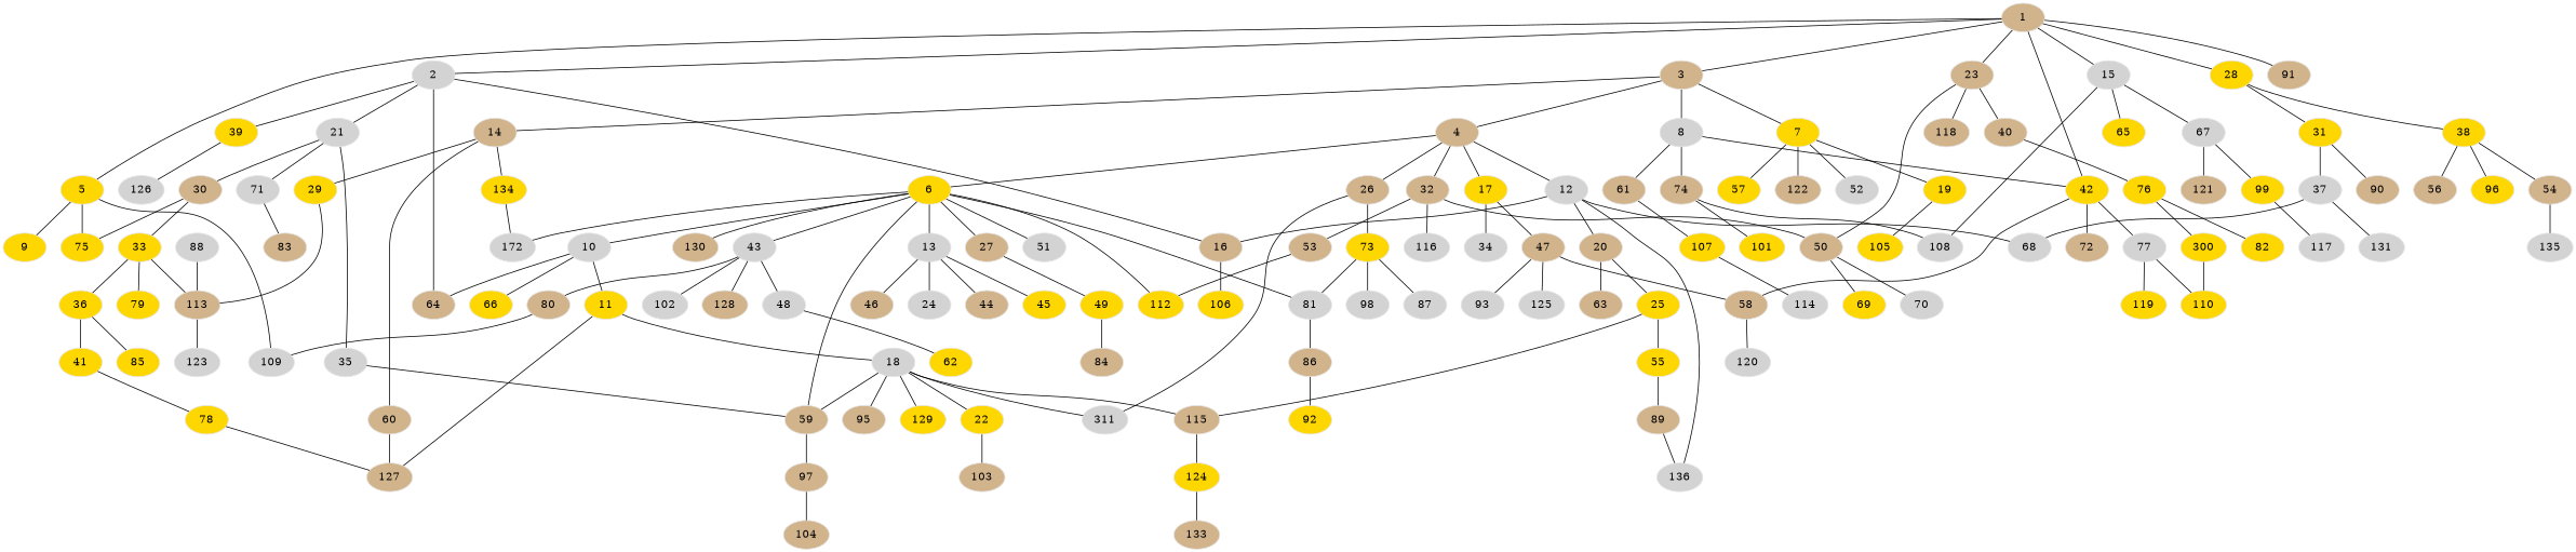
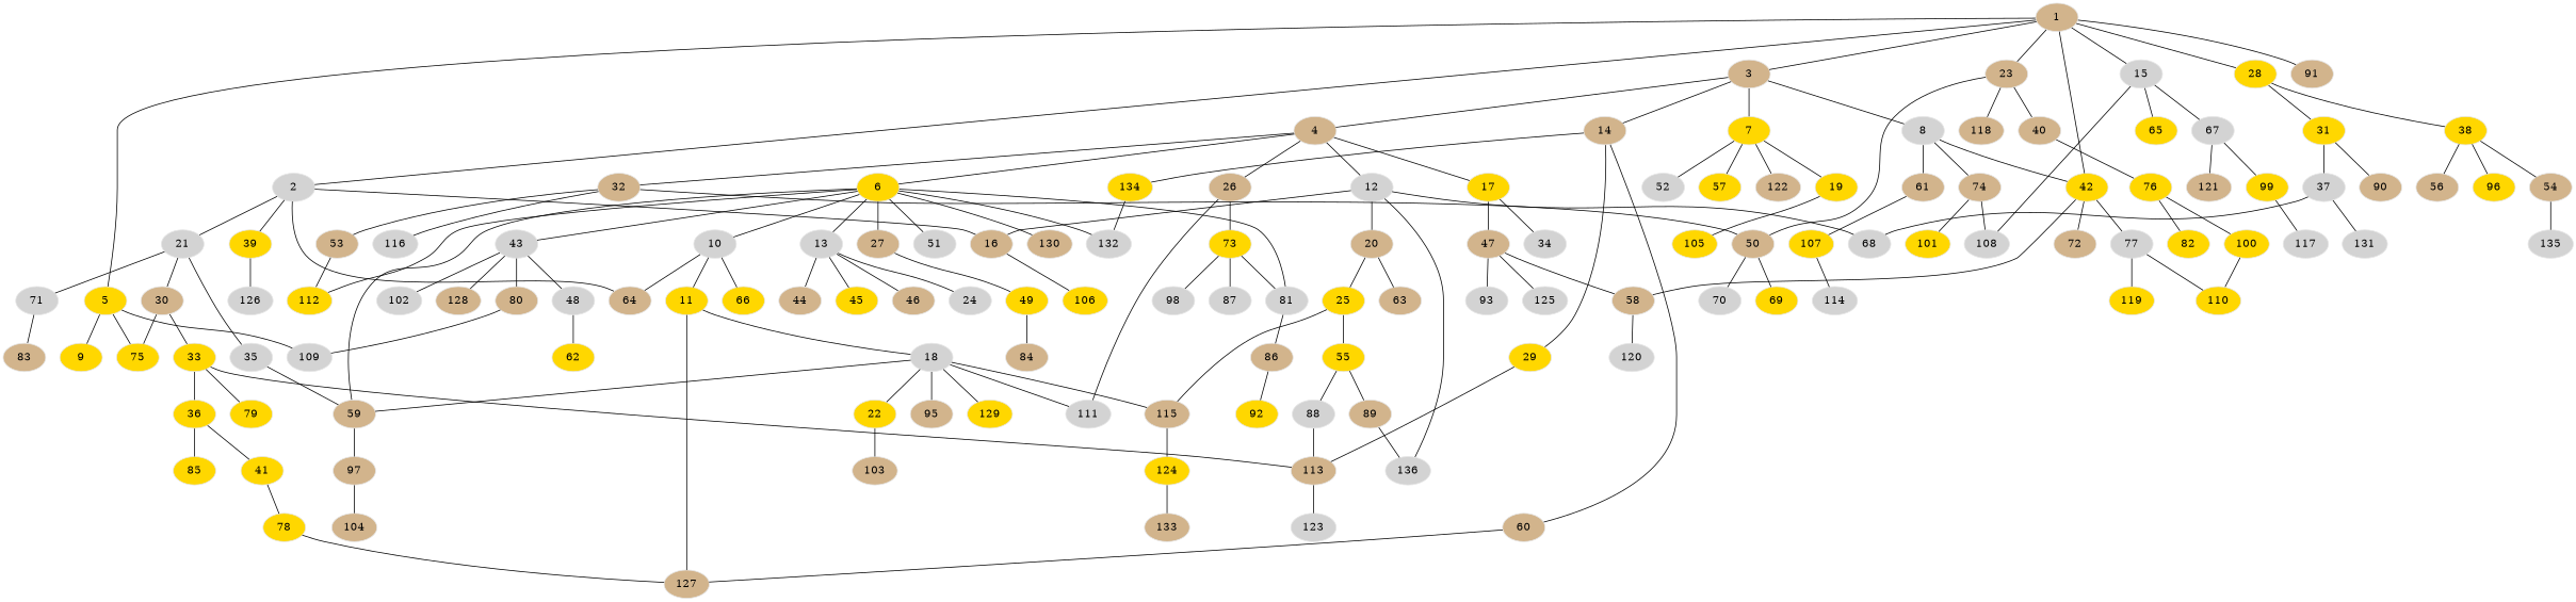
  graph {
    node [color=gray90 fillcolor=tan style=filled]
    1
    2 [fillcolor=lightgrey]
    3
    5 [fillcolor=gold]
    15 [fillcolor=lightgrey]
    23
    28 [fillcolor=gold]
    42 [fillcolor=gold]
    91
    16
    21 [fillcolor=lightgrey]
    39 [fillcolor=gold]
    64
    4
    7 [fillcolor=gold]
    8 [fillcolor=lightgrey]
    14
    9 [fillcolor=gold]
    75 [fillcolor=gold]
    109 [fillcolor=lightgrey]
    65 [fillcolor=gold]
    67 [fillcolor=lightgrey]
    108 [fillcolor=lightgrey]
    40
    50
    118
    31 [fillcolor=gold]
    38 [fillcolor=gold]
    58
    72
    77 [fillcolor=lightgrey]
    106 [fillcolor=gold]
    30
    35 [fillcolor=lightgrey]
    71 [fillcolor=lightgrey]
    126 [fillcolor=lightgrey]
    6 [fillcolor=gold]
    12 [fillcolor=lightgrey]
    17 [fillcolor=gold]
    26
    32
    19 [fillcolor=gold]
    52 [fillcolor=lightgrey]
    57 [fillcolor=gold]
    122
    61
    74
    29 [fillcolor=gold]
    60
    134 [fillcolor=gold]
    10 [fillcolor=lightgrey]
    13 [fillcolor=lightgrey]
    27
    43 [fillcolor=lightgrey]
    51 [fillcolor=lightgrey]
    59
    81 [fillcolor=lightgrey]
    112 [fillcolor=gold]
    130
-   132 [fillcolor=lightgrey label=172]
+   132 [fillcolor=lightgrey]
    20
    68 [fillcolor=lightgrey]
    136 [fillcolor=lightgrey]
    34 [fillcolor=lightgrey]
    47
-   111 [fillcolor=lightgrey label=311]
+   111 [fillcolor=lightgrey]
    73 [fillcolor=gold]
    53
    116 [fillcolor=lightgrey]
    11 [fillcolor=gold]
    66 [fillcolor=gold]
    24 [fillcolor=lightgrey]
    44
    45 [fillcolor=gold]
    46
    49 [fillcolor=gold]
    48 [fillcolor=lightgrey]
    80
    102 [fillcolor=lightgrey]
    128
    97
    86
    105 [fillcolor=gold]
    107 [fillcolor=gold]
    101 [fillcolor=gold]
    18 [fillcolor=lightgrey]
    127
    22 [fillcolor=gold]
    95
    115
    129 [fillcolor=gold]
    25 [fillcolor=gold]
    63
    104
    113
    99 [fillcolor=gold]
    121
    93 [fillcolor=lightgrey]
    125 [fillcolor=lightgrey]
    103
    124 [fillcolor=gold]
    55 [fillcolor=gold]
    33 [fillcolor=gold]
    83
    76 [fillcolor=gold]
    69 [fillcolor=gold]
    70 [fillcolor=lightgrey]
    88 [fillcolor=lightgrey]
    89
    87 [fillcolor=lightgrey]
    98 [fillcolor=lightgrey]
    84
    37 [fillcolor=lightgrey]
    90
    54
    56
    96 [fillcolor=gold]
    123 [fillcolor=lightgrey]
    36 [fillcolor=gold]
    79 [fillcolor=gold]
    131 [fillcolor=lightgrey]
    41 [fillcolor=gold]
    85 [fillcolor=gold]
    78 [fillcolor=gold]
    135 [fillcolor=lightgrey]
    82 [fillcolor=gold]
-   100 [fillcolor=gold label=300]
+   100 [fillcolor=gold]
    120 [fillcolor=lightgrey]
    110 [fillcolor=gold]
    119 [fillcolor=gold]
    62 [fillcolor=gold]
    114 [fillcolor=lightgrey]
    117 [fillcolor=lightgrey]
    92 [fillcolor=gold]
    133
    1 -- 2
    1 -- 3
    1 -- 5
    1 -- 15
    1 -- 23
    1 -- 28
    1 -- 42
    1 -- 91
    2 -- 16
    2 -- 21
    2 -- 39
    2 -- 64
    3 -- 4
    3 -- 7
    3 -- 8
    3 -- 14
    5 -- 9
    5 -- 75
    5 -- 109
    15 -- 65
    15 -- 67
    15 -- 108
    23 -- 40
    23 -- 50
    23 -- 118
    28 -- 31
    28 -- 38
    42 -- 58
    42 -- 72
    42 -- 77
    16 -- 106
    21 -- 30
    21 -- 35
    21 -- 71
    39 -- 126
    4 -- 6
    4 -- 12
    4 -- 17
    4 -- 26
    4 -- 32
    7 -- 19
    7 -- 52
    7 -- 57
    7 -- 122
    8 -- 42
    8 -- 61
    8 -- 74
    14 -- 29
    14 -- 60
    14 -- 134
    67 -- 99
    67 -- 121
    40 -- 76
    50 -- 69
    50 -- 70
    31 -- 37
    31 -- 90
    38 -- 54
    38 -- 56
    38 -- 96
    58 -- 120
    77 -- 110
    77 -- 119
    30 -- 75
    30 -- 33
    35 -- 59
    71 -- 83
    6 -- 10
    6 -- 13
    6 -- 27
    6 -- 43
    6 -- 51
    6 -- 59
    6 -- 81
    6 -- 112
    6 -- 130
    6 -- 132
    12 -- 16
    12 -- 20
    12 -- 68
    12 -- 136
    17 -- 34
    17 -- 47
    26 -- 111
    26 -- 73
    32 -- 50
    32 -- 53
    32 -- 116
    19 -- 105
    61 -- 107
    74 -- 108
    74 -- 101
    29 -- 113
    60 -- 127
    134 -- 132
    10 -- 64
    10 -- 11
    10 -- 66
    13 -- 24
    13 -- 44
    13 -- 45
    13 -- 46
    27 -- 49
    43 -- 48
    43 -- 80
    43 -- 102
    43 -- 128
    59 -- 97
    81 -- 86
    20 -- 25
    20 -- 63
    47 -- 58
    47 -- 93
    47 -- 125
    73 -- 81
    73 -- 87
    73 -- 98
    53 -- 112
    11 -- 18
    11 -- 127
    49 -- 84
    48 -- 62
    80 -- 109
    97 -- 104
    86 -- 92
    107 -- 114
    18 -- 59
    18 -- 111
    18 -- 22
    18 -- 95
    18 -- 115
    18 -- 129
    22 -- 103
    115 -- 124
    25 -- 115
    25 -- 55
    113 -- 123
    99 -- 117
    124 -- 133
+   55 -- 88
    55 -- 89
    33 -- 113
    33 -- 36
    33 -- 79
    76 -- 82
    76 -- 100
    88 -- 113
    89 -- 136
    37 -- 68
    37 -- 131
    54 -- 135
    36 -- 41
    36 -- 85
    41 -- 78
    78 -- 127
    100 -- 110
  }
